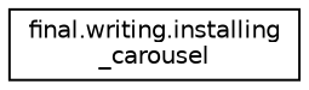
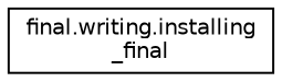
  digraph {
    rankdir=LR
-   n1 [color=black fillcolor=white fontname=Helvetica fontsize=10 height=0.2 label="final.writing.installing\l_carousel" shape=box style=filled width=0.4]
+   n1 [color=black fillcolor=white fontname=Helvetica fontsize=10 height=0.2 label="final.writing.installing\l_final" shape=box style=filled width=0.4]
  }
